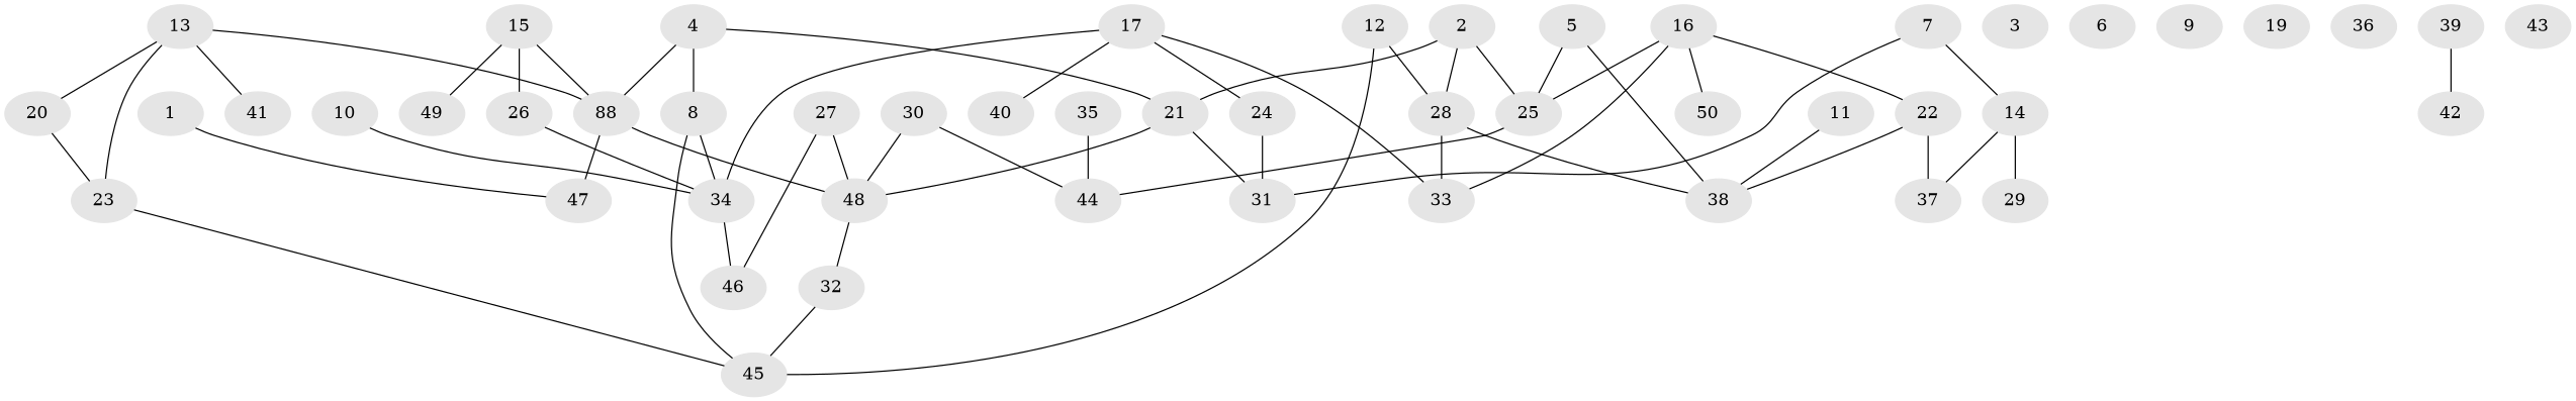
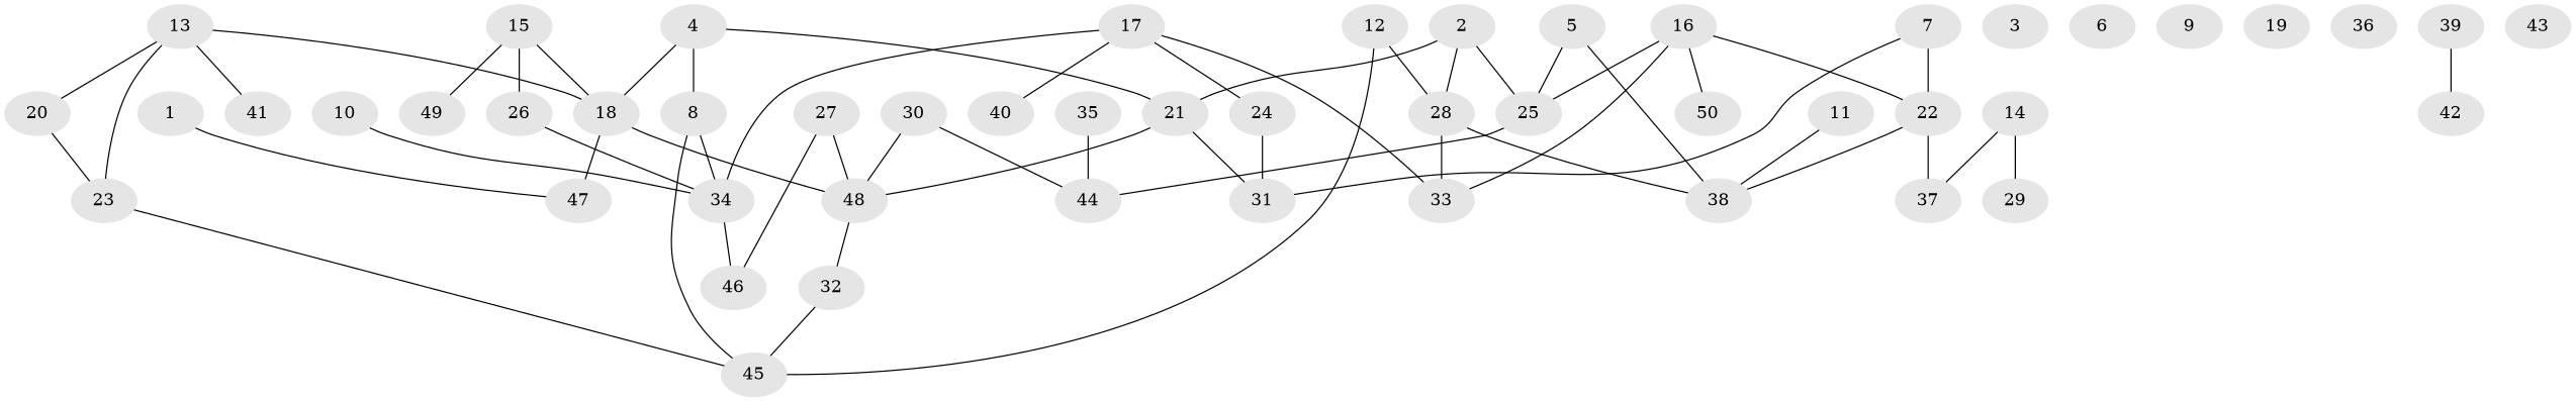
  graph {
    node [color=gray90 style=filled]
    1
    47
    2
    21
    25
    28
    31
    48
    44
    38
    33
    3
    4
    8
-   18 [label=88]
+   18
    34
    45
    5
    6
    7
    14
    29
    37
    46
    9
    10
    11
    12
    13
    20
    23
    41
    15
    26
    49
    16
    22
    50
    17
    24
    40
    32
    19
    27
    30
    35
    36
    39
    42
    43
    1 -- 47
    2 -- 21
    2 -- 25
    2 -- 28
    21 -- 31
    21 -- 48
    25 -- 44
    28 -- 38
    28 -- 33
    48 -- 32
    4 -- 21
    4 -- 8
    4 -- 18
    8 -- 34
    8 -- 45
    18 -- 47
    18 -- 48
    34 -- 46
    5 -- 25
    5 -- 38
    7 -- 31
-   7 -- 14
+   7 -- 22
    14 -- 29
    14 -- 37
    10 -- 34
    11 -- 38
    12 -- 28
    12 -- 45
    13 -- 18
    13 -- 20
    13 -- 23
    13 -- 41
    20 -- 23
    23 -- 45
    15 -- 18
    15 -- 26
    15 -- 49
    26 -- 34
    16 -- 25
    16 -- 33
    16 -- 22
    16 -- 50
    22 -- 38
    22 -- 37
    17 -- 33
    17 -- 34
    17 -- 24
    17 -- 40
    24 -- 31
    32 -- 45
    27 -- 48
    27 -- 46
    30 -- 48
    30 -- 44
    35 -- 44
    39 -- 42
  }
